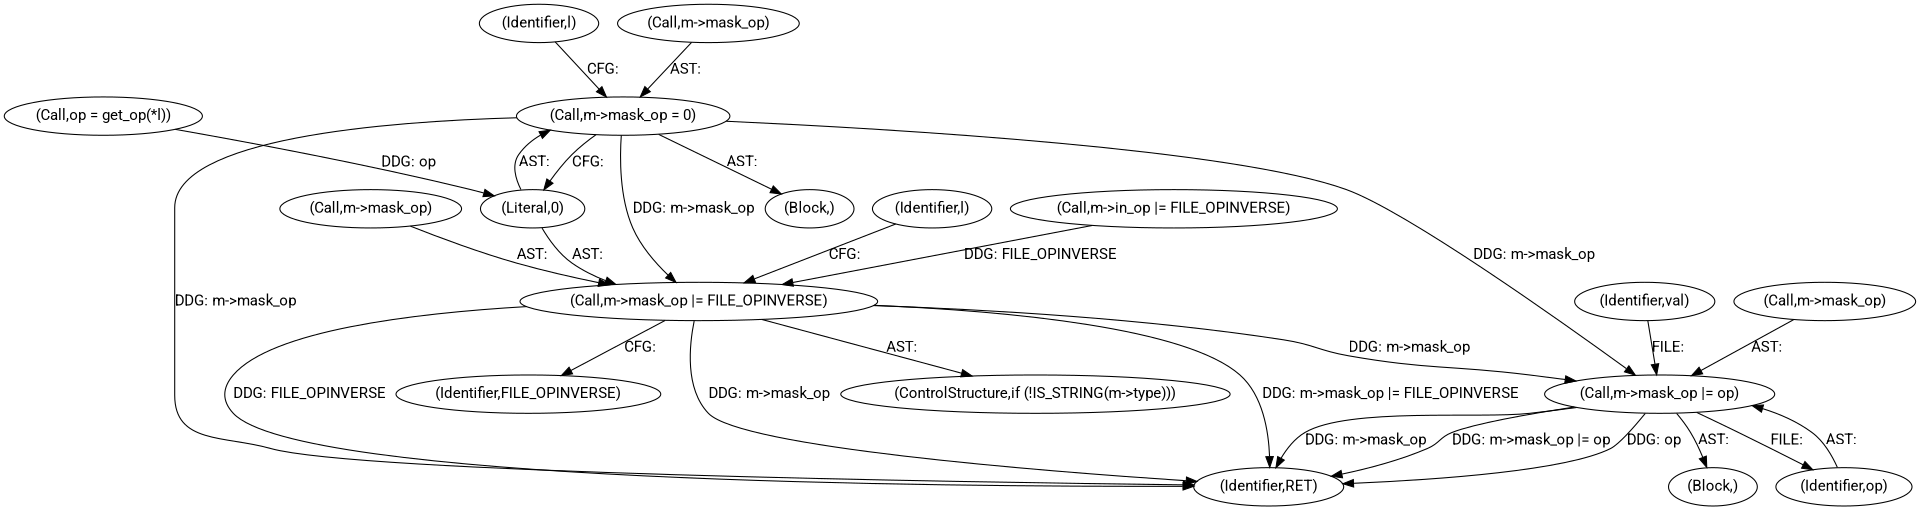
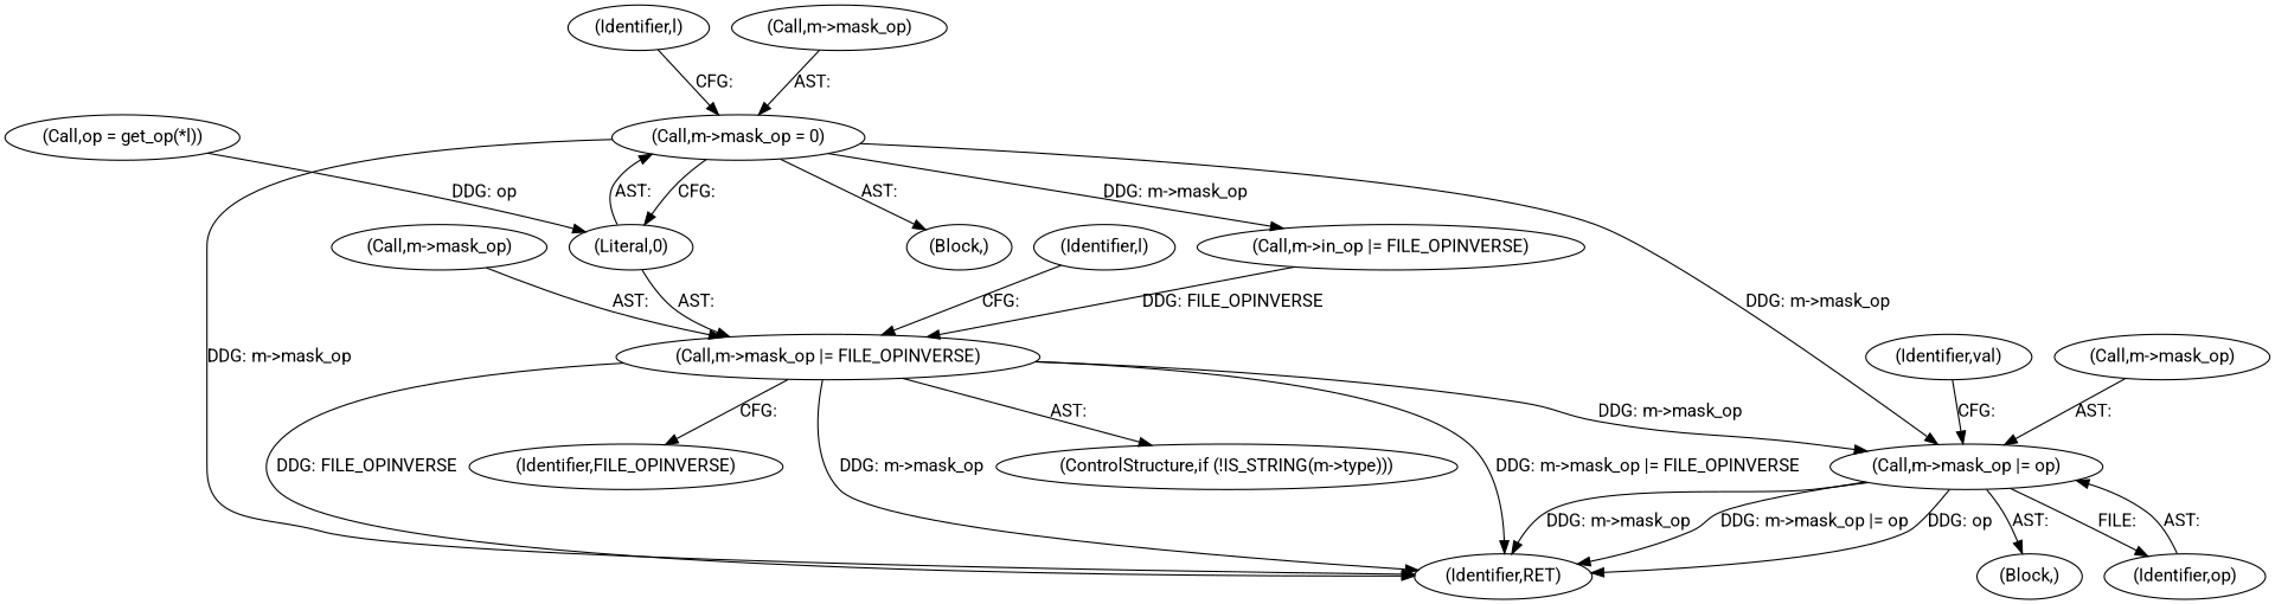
  digraph {
    fontname=Roboto
    node [fontname=Roboto]
    edge [fontname=Roboto]
    n1 [label="(Call,m->mask_op = 0)"]
    n2 [label="(Call,m->mask_op |= FILE_OPINVERSE)"]
    n3 [label="(Call,m->mask_op |= op)"]
    n4 [label="(Block,)"]
    n5 [label="(Literal,0)"]
    n6 [label="(Identifier,RET)"]
    n7 [label="(Identifier,FILE_OPINVERSE)"]
    n8 [label="(ControlStructure,if (!IS_STRING(m->type)))"]
    n9 [label="(Block,)"]
    n10 [label="(Identifier,op)"]
    n11 [label="(Identifier,l)"]
    n12 [label="(Call,op = get_op(*l))"]
    n13 [label="(Identifier,l)"]
    n14 [label="(Call,m->mask_op)"]
    n15 [label="(Identifier,val)"]
    n16 [label="(Call,m->in_op |= FILE_OPINVERSE)"]
    n17 [label="(Call,m->mask_op)"]
    n18 [label="(Call,m->mask_op)"]
-   n1 -> n2 [label="DDG: m->mask_op"]
+   n1 -> n16 [label="DDG: m->mask_op"]
    n1 -> n3 [label="DDG: m->mask_op"]
    n1 -> n4 [label="AST: "]
    n1 -> n5 [label="CFG: "]
    n1 -> n6 [label="DDG: m->mask_op"]
    n2 -> n3 [label="DDG: m->mask_op"]
    n2 -> n6 [label="DDG: m->mask_op"]
    n2 -> n6 [label="DDG: m->mask_op |= FILE_OPINVERSE"]
    n2 -> n6 [label="DDG: FILE_OPINVERSE"]
    n2 -> n7 [label="CFG: "]
    n2 -> n8 [label="AST: "]
    n3 -> n6 [label="DDG: m->mask_op"]
    n3 -> n6 [label="DDG: m->mask_op |= op"]
    n3 -> n6 [label="DDG: op"]
    n3 -> n9 [label="AST: "]
    n3 -> n10 [label="FILE: "]
    n5 -> n1 [label="AST: "]
    n5 -> n2 [label="AST: "]
    n10 -> n3 [label="AST: "]
    n11 -> n1 [label="CFG: "]
    n12 -> n5 [label="DDG: op"]
    n13 -> n2 [label="CFG: "]
    n14 -> n1 [label="AST: "]
-   n15 -> n3 [label="FILE: "]
+   n15 -> n3 [label="CFG: "]
    n16 -> n2 [label="DDG: FILE_OPINVERSE"]
    n17 -> n3 [label="AST: "]
    n18 -> n2 [label="AST: "]
  }
